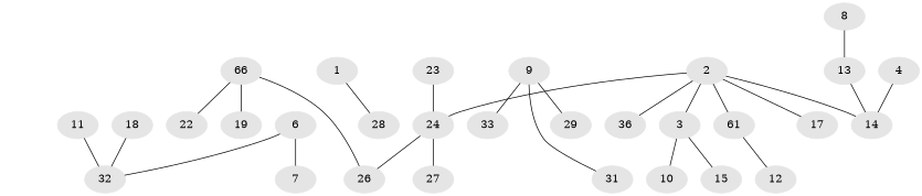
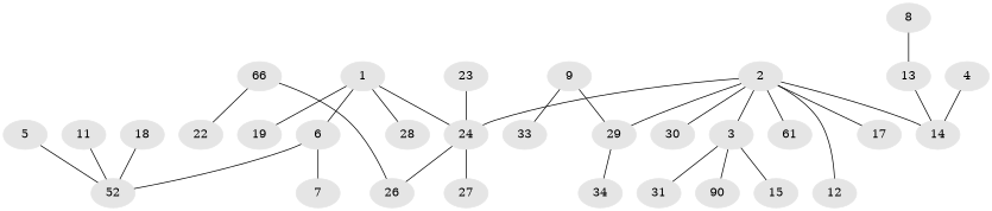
  graph {
    node [color=gray90 style=filled]
    edge [weight=1.0]
    1
    6
    19
    24
    28
-   32
+   32 [label=52]
    7
    26
    27
    2
    3
    12
    14
    17
    n15 [label=61]
    29
-   30 [label=36]
-   10
+   30
+   10 [label=90]
    15
+   34
    4
    13
+   5
    8
    9
    31
    33
    11
    n29 [label=66]
    22
    18
    23
-   n29 -- 19
+   1 -- 6
+   1 -- 19
+   1 -- 24
    1 -- 28
    6 -- 32
    6 -- 7
    24 -- 26
    24 -- 27
    2 -- 24
    2 -- 3
-   n15 -- 12
+   2 -- 12
    2 -- 14
    2 -- 17
    2 -- n15
+   2 -- 29
    2 -- 30
    3 -- 10
    3 -- 15
+   29 -- 34
    4 -- 14
    13 -- 14
+   5 -- 32
    8 -- 13
    9 -- 29
-   9 -- 31
+   3 -- 31
    9 -- 33
    11 -- 32
    n29 -- 26
    n29 -- 22
    18 -- 32
    23 -- 24
  }
